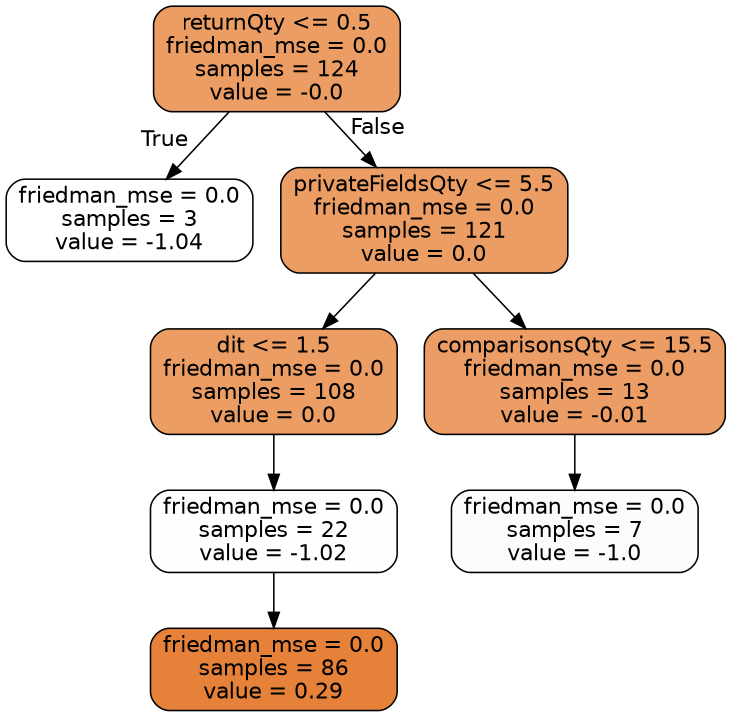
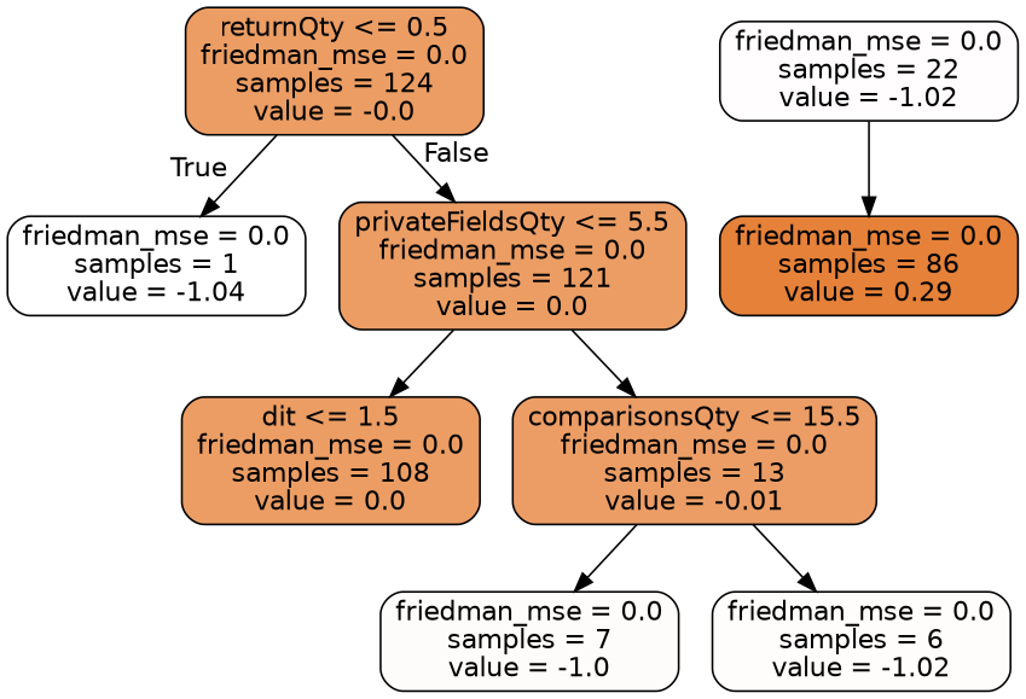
  digraph {
    node [color=black fillcolor="#eb9d64" fontname=helvetica shape=box style="filled, rounded"]
    edge [fontname=helvetica]
    n1 [label="returnQty <= 0.5\nfriedman_mse = 0.0\nsamples = 124\nvalue = -0.0"]
-   n2 [fillcolor="#ffffff" label="friedman_mse = 0.0\nsamples = 3\nvalue = -1.04"]
+   n2 [fillcolor="#ffffff" label="friedman_mse = 0.0\nsamples = 1\nvalue = -1.04"]
    n3 [label="privateFieldsQty <= 5.5\nfriedman_mse = 0.0\nsamples = 121\nvalue = 0.0"]
    n4 [label="dit <= 1.5\nfriedman_mse = 0.0\nsamples = 108\nvalue = 0.0"]
    n5 [fillcolor="#eb9d65" label="comparisonsQty <= 15.5\nfriedman_mse = 0.0\nsamples = 13\nvalue = -0.01"]
    n6 [fillcolor="#fffdfd" label="friedman_mse = 0.0\nsamples = 22\nvalue = -1.02"]
    n7 [fillcolor="#fefcfa" label="friedman_mse = 0.0\nsamples = 7\nvalue = -1.0"]
+   n8 [fillcolor="#fffdfc" label="friedman_mse = 0.0\nsamples = 6\nvalue = -1.02"]
    n9 [fillcolor="#e58139" label="friedman_mse = 0.0\nsamples = 86\nvalue = 0.29"]
    n1 -> n2 [headlabel=True labelangle=45 labeldistance=2.5]
    n1 -> n3 [headlabel=False labelangle=-45 labeldistance=2.5]
    n3 -> n4
    n3 -> n5
-   n4 -> n6
    n5 -> n7
+   n5 -> n8
    n6 -> n9
  }
